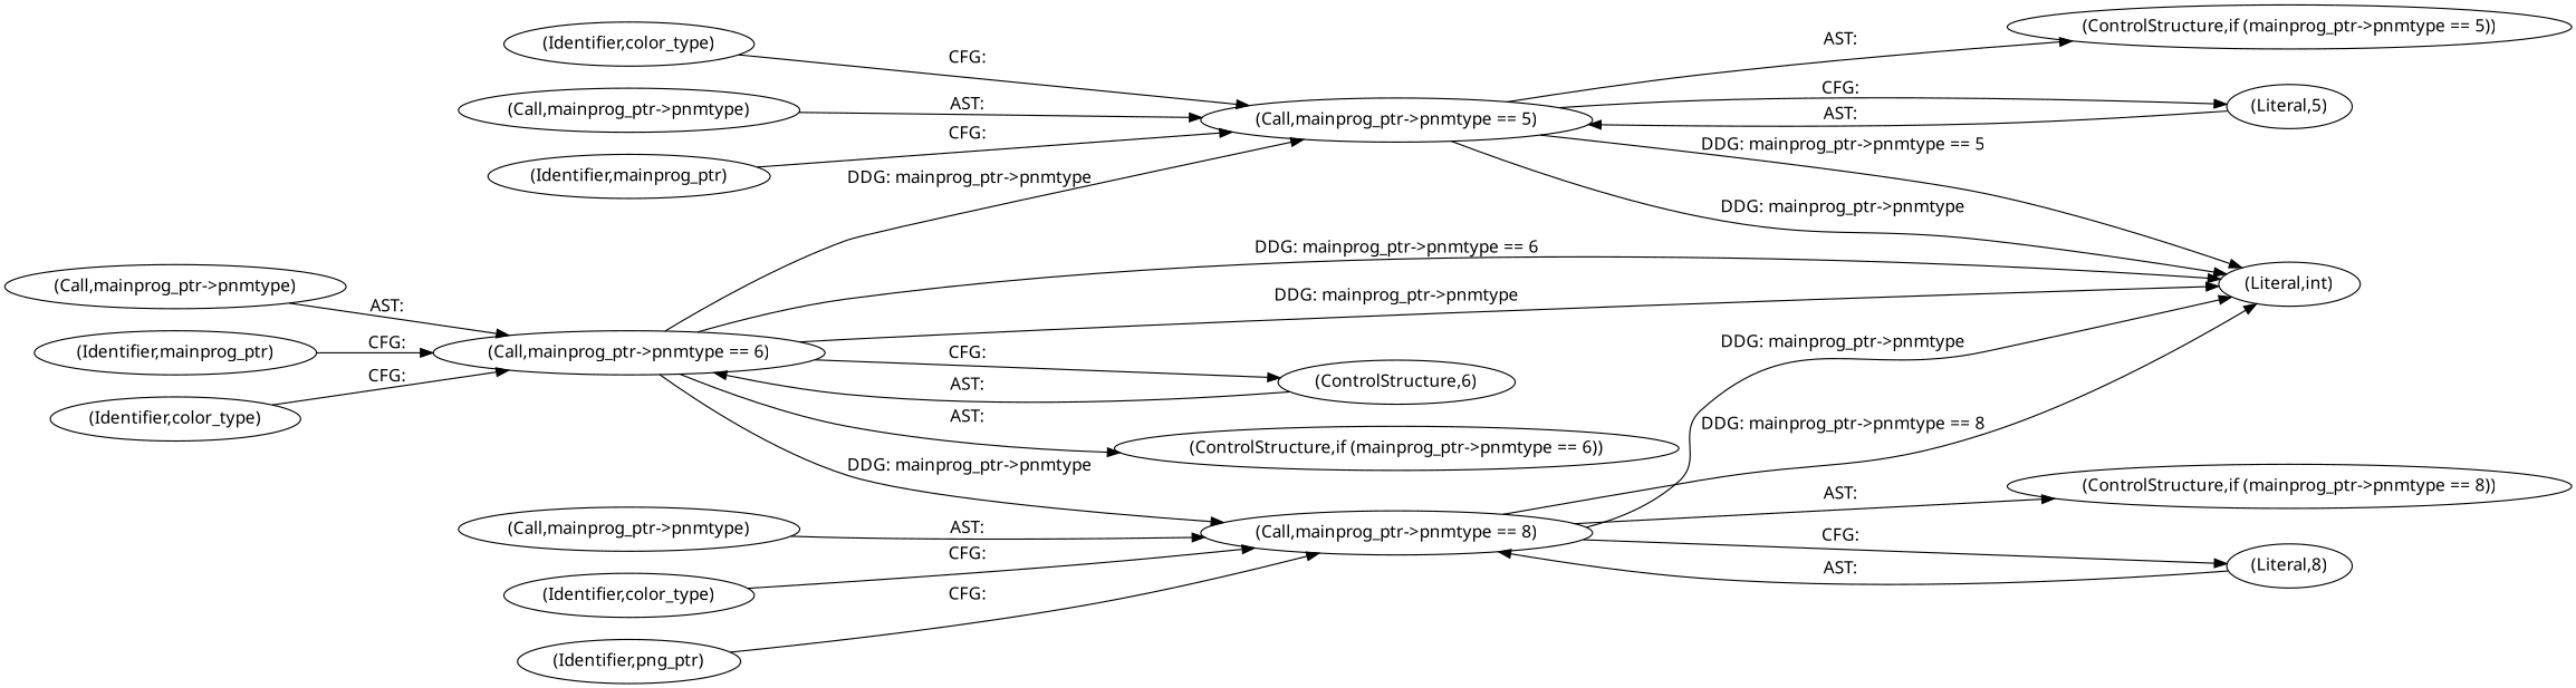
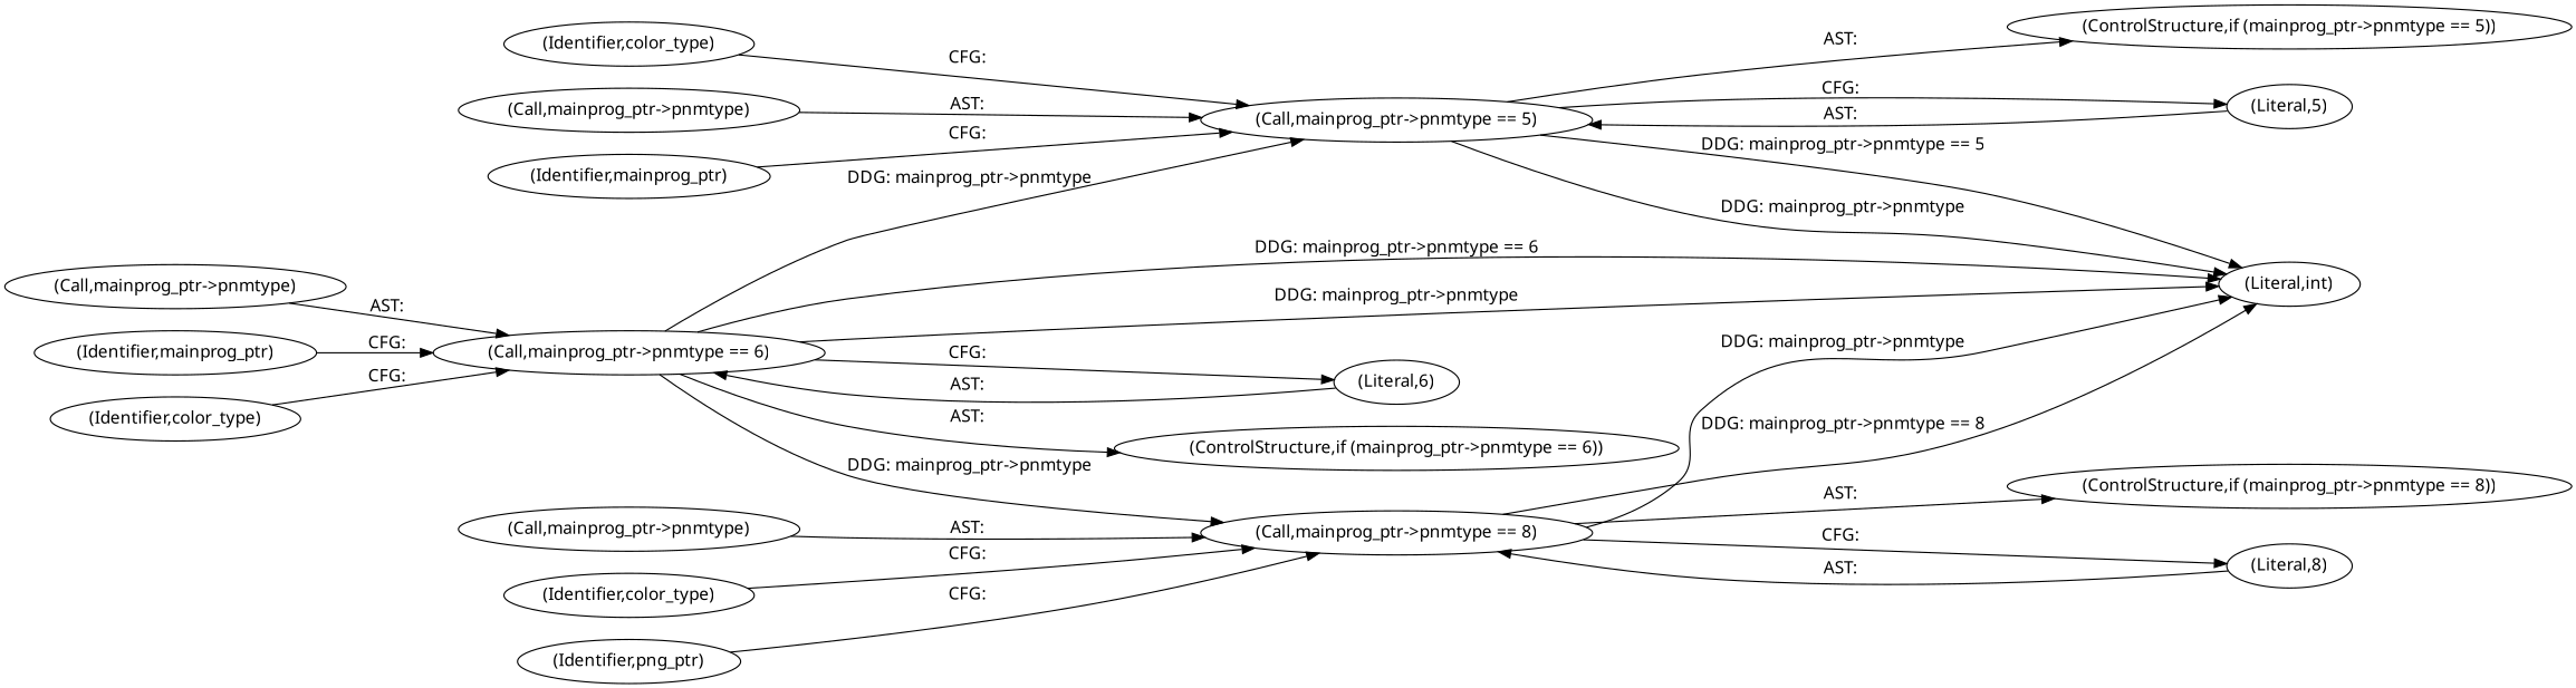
  digraph {
    fontname="Noto Sans"
    rankdir=LR
    node [fontname="Noto Sans"]
    edge [fontname="Noto Sans"]
    n1 [label="(Call,mainprog_ptr->pnmtype == 8)"]
    n2 [label="(ControlStructure,if (mainprog_ptr->pnmtype == 8))"]
    n3 [label="(Literal,int)"]
    n4 [label="(Literal,8)"]
    n5 [label="(Call,mainprog_ptr->pnmtype == 6)"]
-   n6 [label="(ControlStructure,6)"]
+   n6 [label="(Literal,6)"]
    n7 [label="(ControlStructure,if (mainprog_ptr->pnmtype == 6))"]
    n8 [label="(Call,mainprog_ptr->pnmtype == 5)"]
    n9 [label="(ControlStructure,if (mainprog_ptr->pnmtype == 5))"]
    n10 [label="(Literal,5)"]
    n11 [label="(Identifier,color_type)"]
    n12 [label="(Call,mainprog_ptr->pnmtype)"]
    n13 [label="(Call,mainprog_ptr->pnmtype)"]
    n14 [label="(Identifier,mainprog_ptr)"]
    n15 [label="(Identifier,color_type)"]
    n16 [label="(Call,mainprog_ptr->pnmtype)"]
    n17 [label="(Identifier,mainprog_ptr)"]
    n18 [label="(Identifier,color_type)"]
    n19 [label="(Identifier,png_ptr)"]
    n1 -> n2 [label="AST: "]
    n1 -> n3 [label="DDG: mainprog_ptr->pnmtype"]
    n1 -> n3 [label="DDG: mainprog_ptr->pnmtype == 8"]
    n1 -> n4 [label="CFG: "]
    n4 -> n1 [label="AST: "]
    n5 -> n1 [label="DDG: mainprog_ptr->pnmtype"]
    n5 -> n3 [label="DDG: mainprog_ptr->pnmtype == 6"]
    n5 -> n3 [label="DDG: mainprog_ptr->pnmtype"]
    n5 -> n6 [label="CFG: "]
    n5 -> n7 [label="AST: "]
    n5 -> n8 [label="DDG: mainprog_ptr->pnmtype"]
    n6 -> n5 [label="AST: "]
    n8 -> n3 [label="DDG: mainprog_ptr->pnmtype == 5"]
    n8 -> n3 [label="DDG: mainprog_ptr->pnmtype"]
    n8 -> n9 [label="AST: "]
    n8 -> n10 [label="CFG: "]
    n10 -> n8 [label="AST: "]
    n11 -> n8 [label="CFG: "]
    n12 -> n1 [label="AST: "]
    n13 -> n5 [label="AST: "]
    n14 -> n5 [label="CFG: "]
    n15 -> n5 [label="CFG: "]
    n16 -> n8 [label="AST: "]
    n17 -> n8 [label="CFG: "]
    n18 -> n1 [label="CFG: "]
    n19 -> n1 [label="CFG: "]
  }
